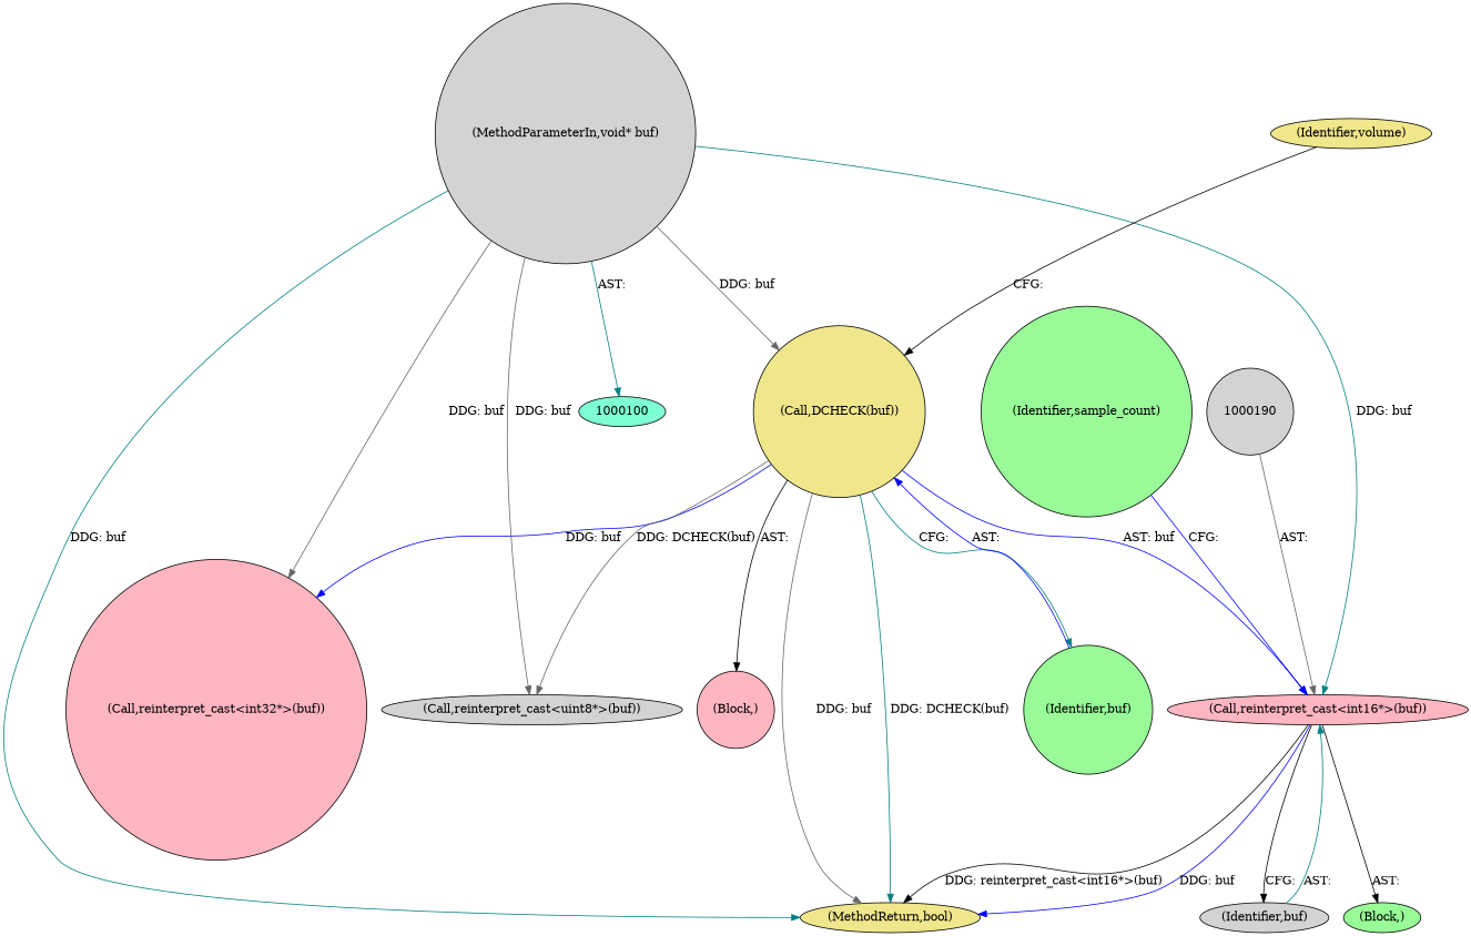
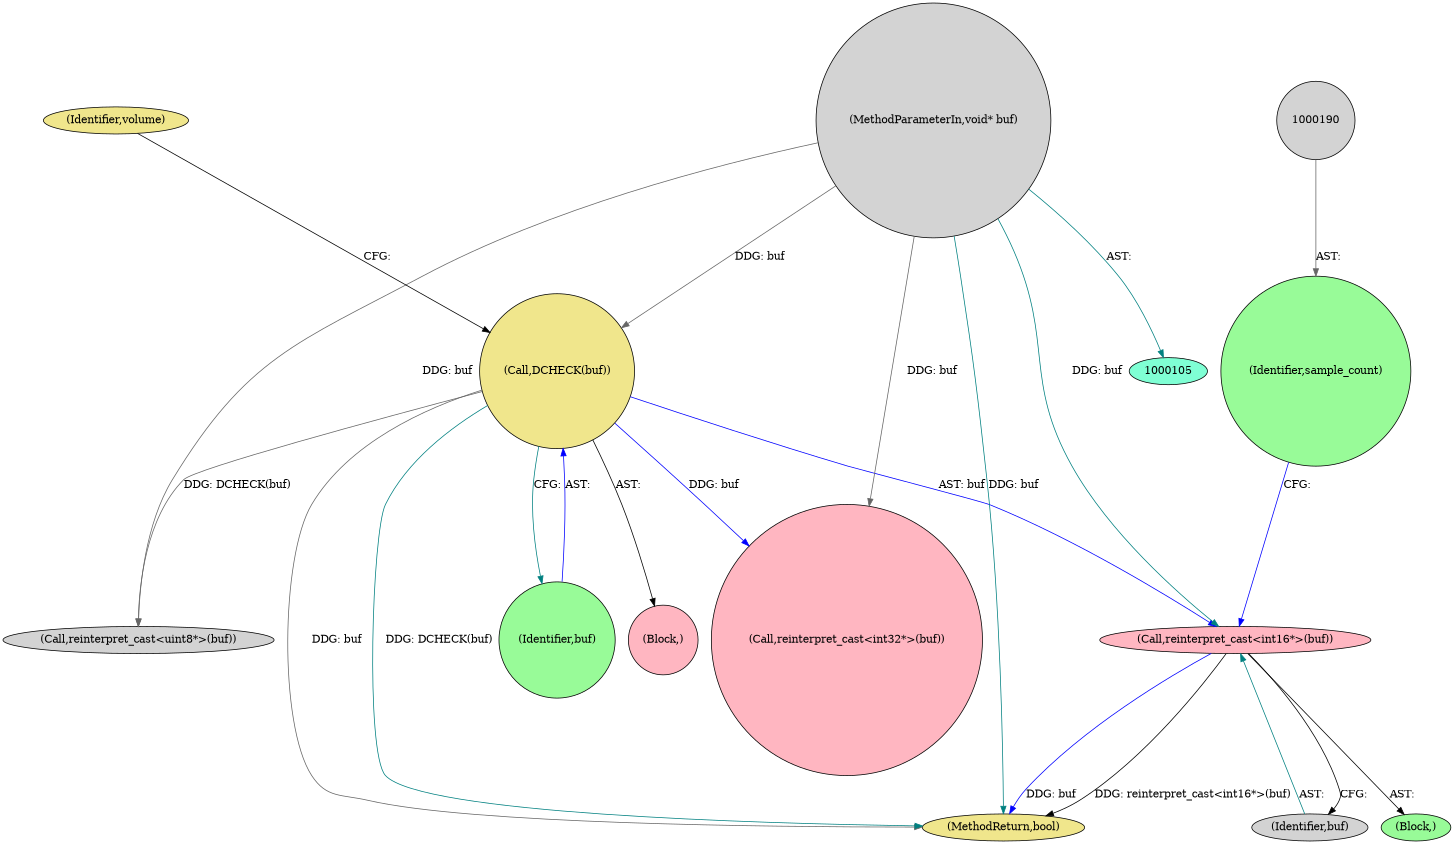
  digraph {
    node [fillcolor=lightgrey shape=ellipse style=filled]
    edge [color=teal]
    n1 [fillcolor=lightpink label="(Call,reinterpret_cast<int16*>(buf))"]
    n2 [label="(Identifier,buf)"]
    n3 [fillcolor=khaki label="(MethodReturn,bool)"]
    n4 [fillcolor=palegreen label="(Block,)"]
    n5 [fillcolor=khaki label="(Call,DCHECK(buf))" shape=circle]
    n6 [fillcolor=palegreen label="(Identifier,buf)" shape=circle]
    n7 [fillcolor=lightpink label="(Call,reinterpret_cast<int32*>(buf))" shape=circle]
    n8 [fillcolor=lightpink label="(Block,)" shape=circle]
    n9 [label="(Call,reinterpret_cast<uint8*>(buf))"]
    n10 [label="(MethodParameterIn,void* buf)" shape=circle]
-   1000100 [fillcolor=aquamarine]
+   1000100 [fillcolor=aquamarine label=1000105]
    n12 [fillcolor=khaki label="(Identifier,volume)"]
    n13 [fillcolor=palegreen label="(Identifier,sample_count)" shape=circle]
    1000190 [shape=circle]
    n1 -> n2 [color=black label="CFG: "]
    n1 -> n3 [color=black label="DDG: reinterpret_cast<int16*>(buf)"]
    n1 -> n3 [color=blue label="DDG: buf"]
    n1 -> n4 [color=black label="AST: "]
    n2 -> n1 [label="AST: "]
    n5 -> n1 [color=blue label="AST: buf"]
    n5 -> n3 [color=gray40 label="DDG: buf"]
    n5 -> n3 [label="DDG: DCHECK(buf)"]
    n5 -> n6 [label="CFG: "]
    n5 -> n7 [color=blue label="DDG: buf"]
    n5 -> n8 [color=black label="AST: "]
    n5 -> n9 [color=gray40 label="DDG: DCHECK(buf)"]
    n6 -> n5 [color=blue label="AST: "]
    n10 -> n1 [label="DDG: buf"]
    n10 -> n3 [label="DDG: buf"]
    n10 -> n5 [color=gray40 label="DDG: buf"]
    n10 -> n7 [color=gray40 label="DDG: buf"]
    n10 -> n9 [color=gray40 label="DDG: buf"]
    n10 -> 1000100 [label="AST: "]
    n12 -> n5 [color=black label="CFG: "]
    n13 -> n1 [color=blue label="CFG: "]
-   1000190 -> n1 [color=gray40 label="AST: "]
+   1000190 -> n13 [color=gray40 label="AST: "]
  }
